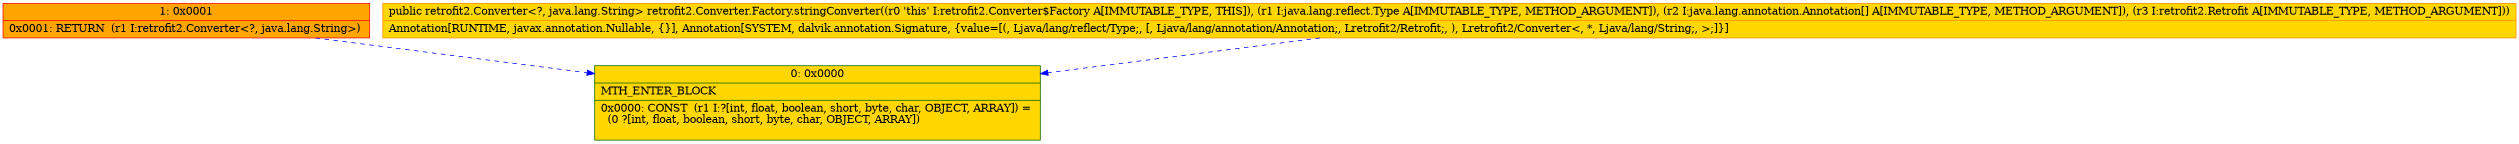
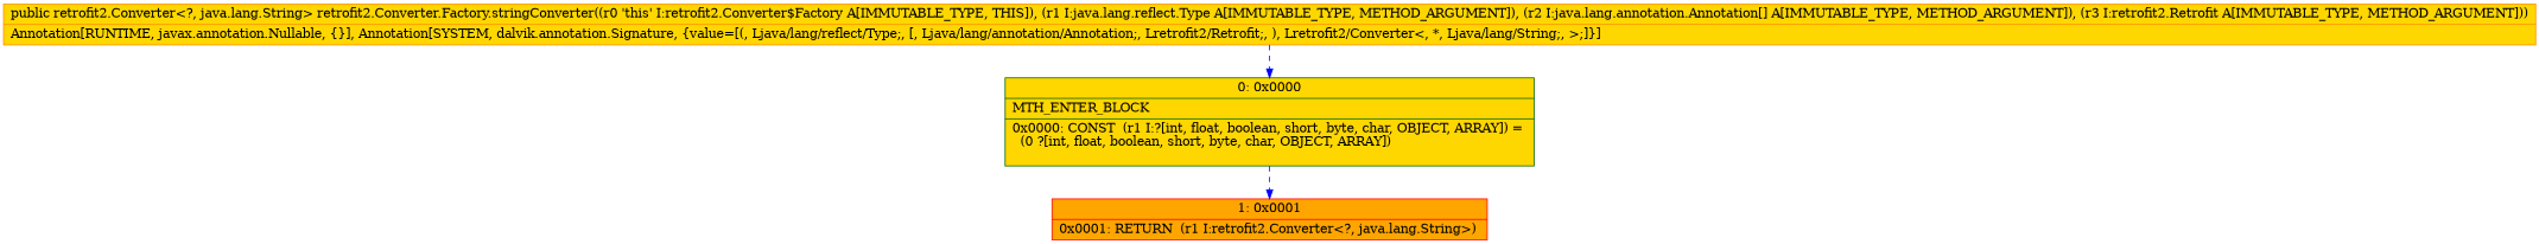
  digraph {
    node [shape=record style=filled fillcolor=gold]
    edge [color=blue style=dashed]
    n1 [label="{0\:\ 0x0000|MTH_ENTER_BLOCK\l|0x0000: CONST  (r1 I:?[int, float, boolean, short, byte, char, OBJECT, ARRAY]) = \l  (0 ?[int, float, boolean, short, byte, char, OBJECT, ARRAY])\l \l}" color=darkgreen]
    n2 [label="{1\:\ 0x0001|0x0001: RETURN  (r1 I:retrofit2.Converter\<?, java.lang.String\>) \l}" fillcolor=orange color=red]
    n3 [label="{public retrofit2.Converter\<?, java.lang.String\> retrofit2.Converter.Factory.stringConverter((r0 'this' I:retrofit2.Converter$Factory A[IMMUTABLE_TYPE, THIS]), (r1 I:java.lang.reflect.Type A[IMMUTABLE_TYPE, METHOD_ARGUMENT]), (r2 I:java.lang.annotation.Annotation[] A[IMMUTABLE_TYPE, METHOD_ARGUMENT]), (r3 I:retrofit2.Retrofit A[IMMUTABLE_TYPE, METHOD_ARGUMENT]))  | Annotation[RUNTIME, javax.annotation.Nullable, \{\}], Annotation[SYSTEM, dalvik.annotation.Signature, \{value=[(, Ljava\/lang\/reflect\/Type;, [, Ljava\/lang\/annotation\/Annotation;, Lretrofit2\/Retrofit;, ), Lretrofit2\/Converter\<, *, Ljava\/lang\/String;, \>;]\}]\l}" color=darkorange]
-   n2 -> n1
+   n1 -> n2
    n3 -> n1
  }
